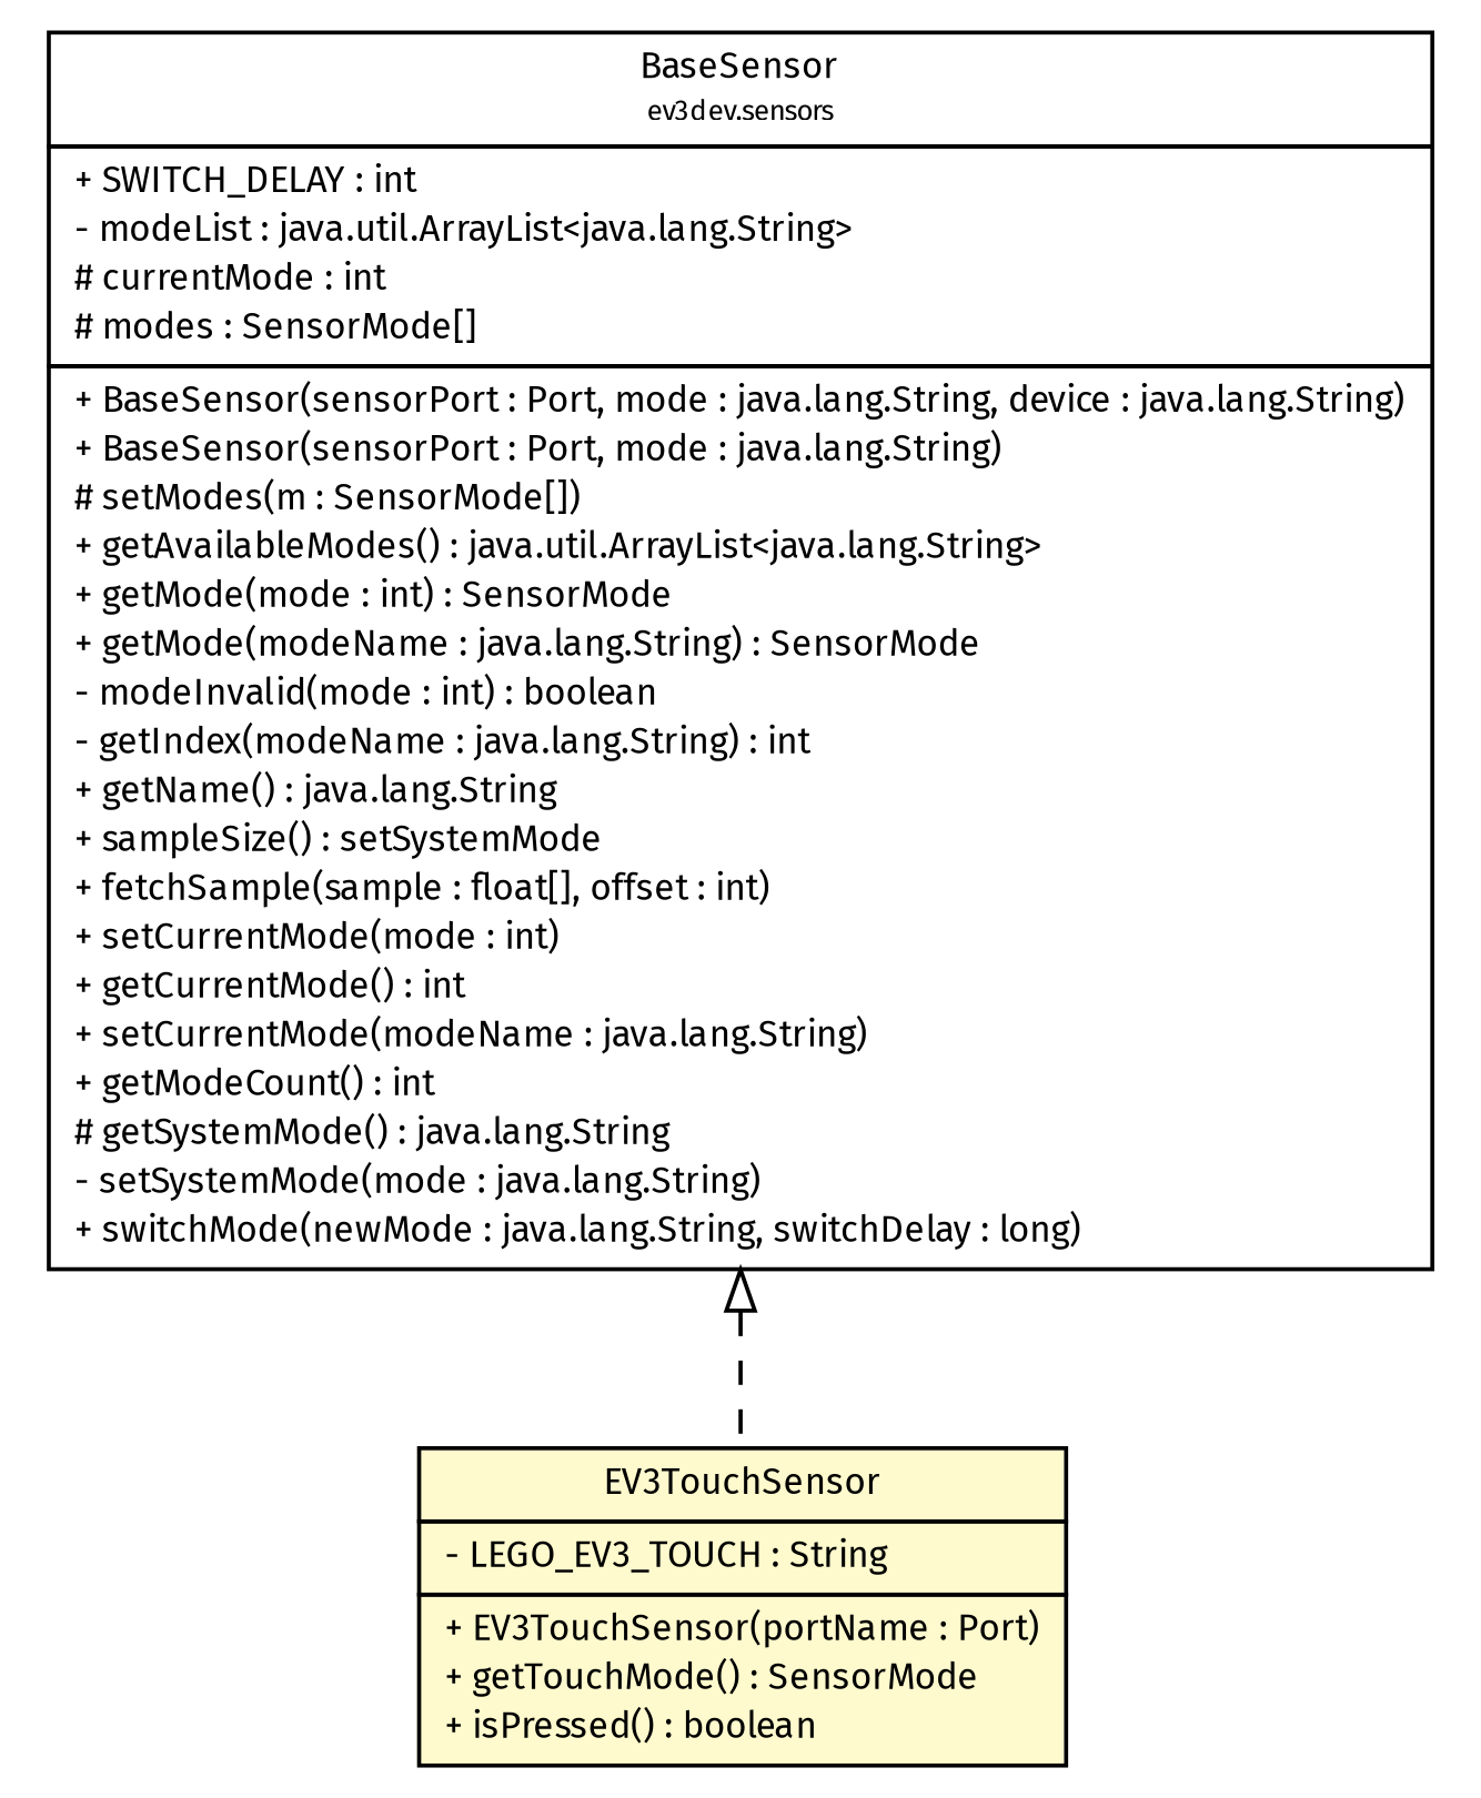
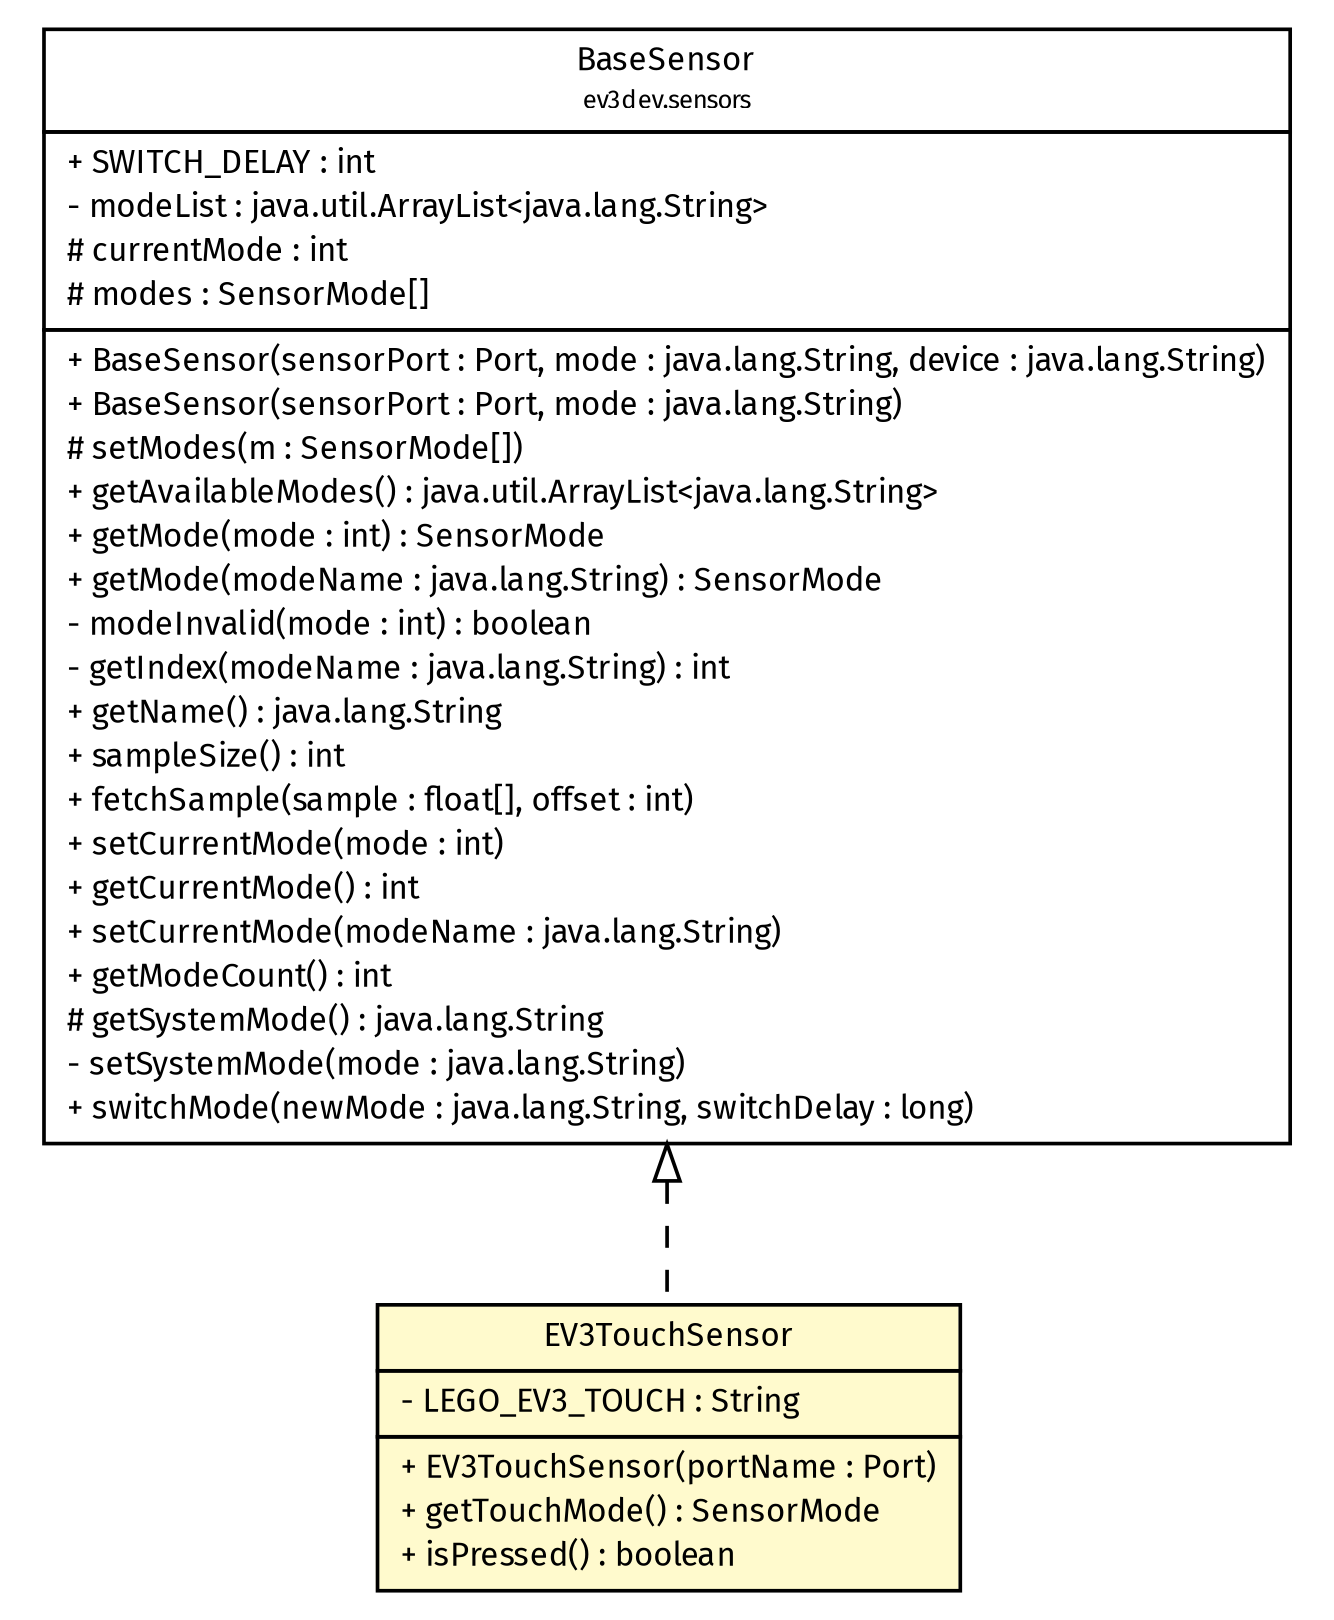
  digraph {
    nodesep=0.25
    ranksep=0.5
    fontname="Fira Sans"
    node [fontcolor=black fontname="Fira Sans" fontsize=9.0 shape=plaintext]
-   n1 [label=<<table title="ev3dev.sensors.BaseSensor" border="0" cellborder="1" cellspacing="0" cellpadding="2" port="p" href="../BaseSensor.html"> 		<tr><td><table border="0" cellspacing="0" cellpadding="1"> <tr><td align="center" balign="center"> BaseSensor </td></tr> <tr><td align="center" balign="center"><font point-size="7.0"> ev3dev.sensors </font></td></tr> 		</table></td></tr> 		<tr><td><table border="0" cellspacing="0" cellpadding="1"> <tr><td align="left" balign="left"> + SWITCH_DELAY : int </td></tr> <tr><td align="left" balign="left"> - modeList : java.util.ArrayList&lt;java.lang.String&gt; </td></tr> <tr><td align="left" balign="left"> # currentMode : int </td></tr> <tr><td align="left" balign="left"> # modes : SensorMode[] </td></tr> 		</table></td></tr> 		<tr><td><table border="0" cellspacing="0" cellpadding="1"> <tr><td align="left" balign="left"> + BaseSensor(sensorPort : Port, mode : java.lang.String, device : java.lang.String) </td></tr> <tr><td align="left" balign="left"> + BaseSensor(sensorPort : Port, mode : java.lang.String) </td></tr> <tr><td align="left" balign="left"> # setModes(m : SensorMode[]) </td></tr> <tr><td align="left" balign="left"> + getAvailableModes() : java.util.ArrayList&lt;java.lang.String&gt; </td></tr> <tr><td align="left" balign="left"> + getMode(mode : int) : SensorMode </td></tr> <tr><td align="left" balign="left"> + getMode(modeName : java.lang.String) : SensorMode </td></tr> <tr><td align="left" balign="left"> - modeInvalid(mode : int) : boolean </td></tr> <tr><td align="left" balign="left"> - getIndex(modeName : java.lang.String) : int </td></tr> <tr><td align="left" balign="left"> + getName() : java.lang.String </td></tr> <tr><td align="left" balign="left"> + sampleSize() : setSystemMode </td></tr> <tr><td align="left" balign="left"> + fetchSample(sample : float[], offset : int) </td></tr> <tr><td align="left" balign="left"> + setCurrentMode(mode : int) </td></tr> <tr><td align="left" balign="left"> + getCurrentMode() : int </td></tr> <tr><td align="left" balign="left"> + setCurrentMode(modeName : java.lang.String) </td></tr> <tr><td align="left" balign="left"> + getModeCount() : int </td></tr> <tr><td align="left" balign="left"> # getSystemMode() : java.lang.String </td></tr> <tr><td align="left" balign="left"> - setSystemMode(mode : java.lang.String) </td></tr> <tr><td align="left" balign="left"> + switchMode(newMode : java.lang.String, switchDelay : long) </td></tr> 		</table></td></tr> 		</table>>]
+   n1 [label=<<table title="ev3dev.sensors.BaseSensor" border="0" cellborder="1" cellspacing="0" cellpadding="2" port="p" href="../BaseSensor.html"> 		<tr><td><table border="0" cellspacing="0" cellpadding="1"> <tr><td align="center" balign="center"> BaseSensor </td></tr> <tr><td align="center" balign="center"><font point-size="7.0"> ev3dev.sensors </font></td></tr> 		</table></td></tr> 		<tr><td><table border="0" cellspacing="0" cellpadding="1"> <tr><td align="left" balign="left"> + SWITCH_DELAY : int </td></tr> <tr><td align="left" balign="left"> - modeList : java.util.ArrayList&lt;java.lang.String&gt; </td></tr> <tr><td align="left" balign="left"> # currentMode : int </td></tr> <tr><td align="left" balign="left"> # modes : SensorMode[] </td></tr> 		</table></td></tr> 		<tr><td><table border="0" cellspacing="0" cellpadding="1"> <tr><td align="left" balign="left"> + BaseSensor(sensorPort : Port, mode : java.lang.String, device : java.lang.String) </td></tr> <tr><td align="left" balign="left"> + BaseSensor(sensorPort : Port, mode : java.lang.String) </td></tr> <tr><td align="left" balign="left"> # setModes(m : SensorMode[]) </td></tr> <tr><td align="left" balign="left"> + getAvailableModes() : java.util.ArrayList&lt;java.lang.String&gt; </td></tr> <tr><td align="left" balign="left"> + getMode(mode : int) : SensorMode </td></tr> <tr><td align="left" balign="left"> + getMode(modeName : java.lang.String) : SensorMode </td></tr> <tr><td align="left" balign="left"> - modeInvalid(mode : int) : boolean </td></tr> <tr><td align="left" balign="left"> - getIndex(modeName : java.lang.String) : int </td></tr> <tr><td align="left" balign="left"> + getName() : java.lang.String </td></tr> <tr><td align="left" balign="left"> + sampleSize() : int </td></tr> <tr><td align="left" balign="left"> + fetchSample(sample : float[], offset : int) </td></tr> <tr><td align="left" balign="left"> + setCurrentMode(mode : int) </td></tr> <tr><td align="left" balign="left"> + getCurrentMode() : int </td></tr> <tr><td align="left" balign="left"> + setCurrentMode(modeName : java.lang.String) </td></tr> <tr><td align="left" balign="left"> + getModeCount() : int </td></tr> <tr><td align="left" balign="left"> # getSystemMode() : java.lang.String </td></tr> <tr><td align="left" balign="left"> - setSystemMode(mode : java.lang.String) </td></tr> <tr><td align="left" balign="left"> + switchMode(newMode : java.lang.String, switchDelay : long) </td></tr> 		</table></td></tr> 		</table>>]
    n2 [label=<<table title="ev3dev.sensors.ev3.EV3TouchSensor" border="0" cellborder="1" cellspacing="0" cellpadding="2" port="p" bgcolor="lemonChiffon" href="./EV3TouchSensor.html"> 		<tr><td><table border="0" cellspacing="0" cellpadding="1"> <tr><td align="center" balign="center"> EV3TouchSensor </td></tr> 		</table></td></tr> 		<tr><td><table border="0" cellspacing="0" cellpadding="1"> <tr><td align="left" balign="left"> - LEGO_EV3_TOUCH : String </td></tr> 		</table></td></tr> 		<tr><td><table border="0" cellspacing="0" cellpadding="1"> <tr><td align="left" balign="left"> + EV3TouchSensor(portName : Port) </td></tr> <tr><td align="left" balign="left"> + getTouchMode() : SensorMode </td></tr> <tr><td align="left" balign="left"> + isPressed() : boolean </td></tr> 		</table></td></tr> 		</table>>]
    n1 -> n2 [arrowtail=empty dir=back fontname="Fira Sans" fontsize=10 headport=p labelfontname=Helvetica labelfontsize=10 tailport=p color=black style=dashed]
  }
